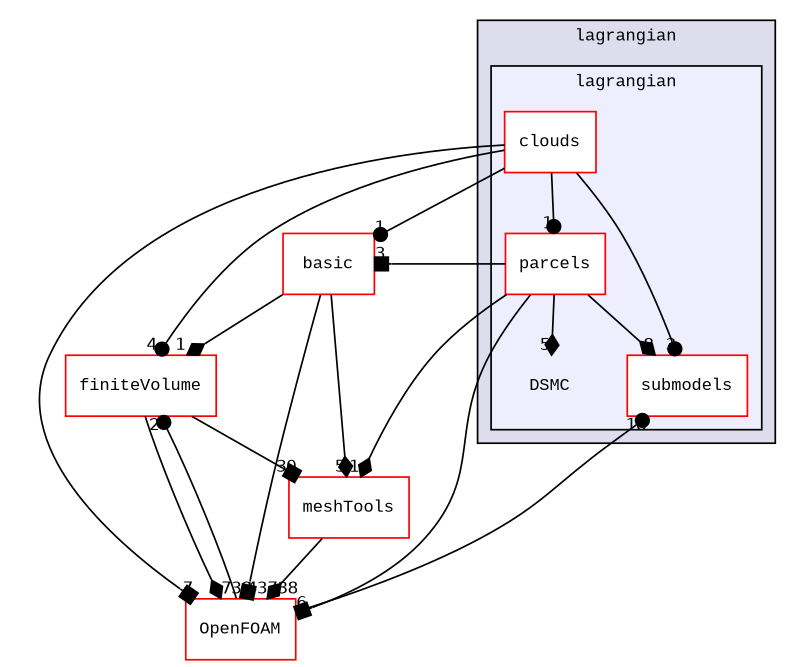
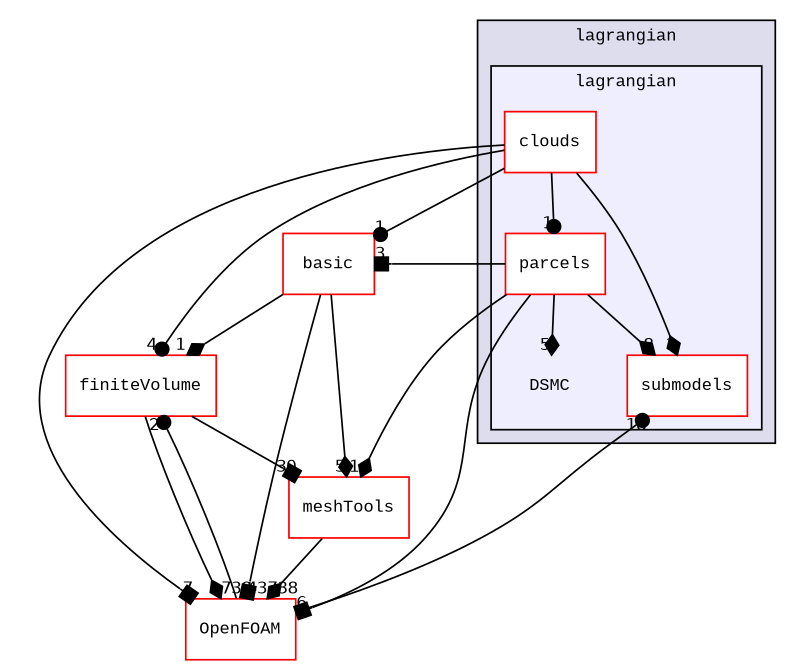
  digraph {
    compound=true
    fontname="Liberation Mono"
    node [fontname="Liberation Mono" fontsize=10 shape=box color=red]
    edge [arrowhead=diamond fontname="Liberation Mono" headlabel=1 labeldistance=1.5 labelfontname=Helvetica labelfontsize=10]
    n1 [label=DSMC shape=plaintext color=""]
    n2 [fillcolor=white label=clouds style=filled]
    n3 [fillcolor=white label=parcels style=filled]
    n4 [fillcolor=white label=submodels style=filled]
    n5 [label=finiteVolume]
    n6 [label=OpenFOAM]
    n7 [label=basic]
    n8 [label=meshTools]
    subgraph cluster_1 {
      bgcolor="#ddddee"
      fontsize=10
      label=lagrangian
      pencolor=black
      subgraph cluster_2 {
        bgcolor="#eeeeff"
        fontsize=10
        label=lagrangian
        pencolor=black
        n1
        n2
        n3
        n4
      }
    }
    n2 -> n3 [arrowhead=dot]
-   n2 -> n4 [arrowhead=dot headlabel=3]
+   n2 -> n4 [headlabel=3]
    n2 -> n5 [arrowhead=dot headlabel=4]
    n2 -> n6 [arrowhead=box headlabel=7]
    n2 -> n7 [arrowhead=dot]
    n3 -> n1 [headlabel=5]
    n3 -> n4 [headlabel=8]
    n3 -> n6 [arrowhead=box headlabel=6]
    n3 -> n7 [arrowhead=box headlabel=3]
    n3 -> n8
    n5 -> n6 [headlabel=738]
    n5 -> n8 [arrowhead=box headlabel=30]
    n6 -> n4 [arrowhead=dot headlabel=18]
    n6 -> n5 [arrowhead=dot headlabel=2]
    n7 -> n5
    n7 -> n6 [arrowhead=box headlabel=43]
    n7 -> n8 [headlabel=5]
    n8 -> n6 [headlabel=738]
  }
